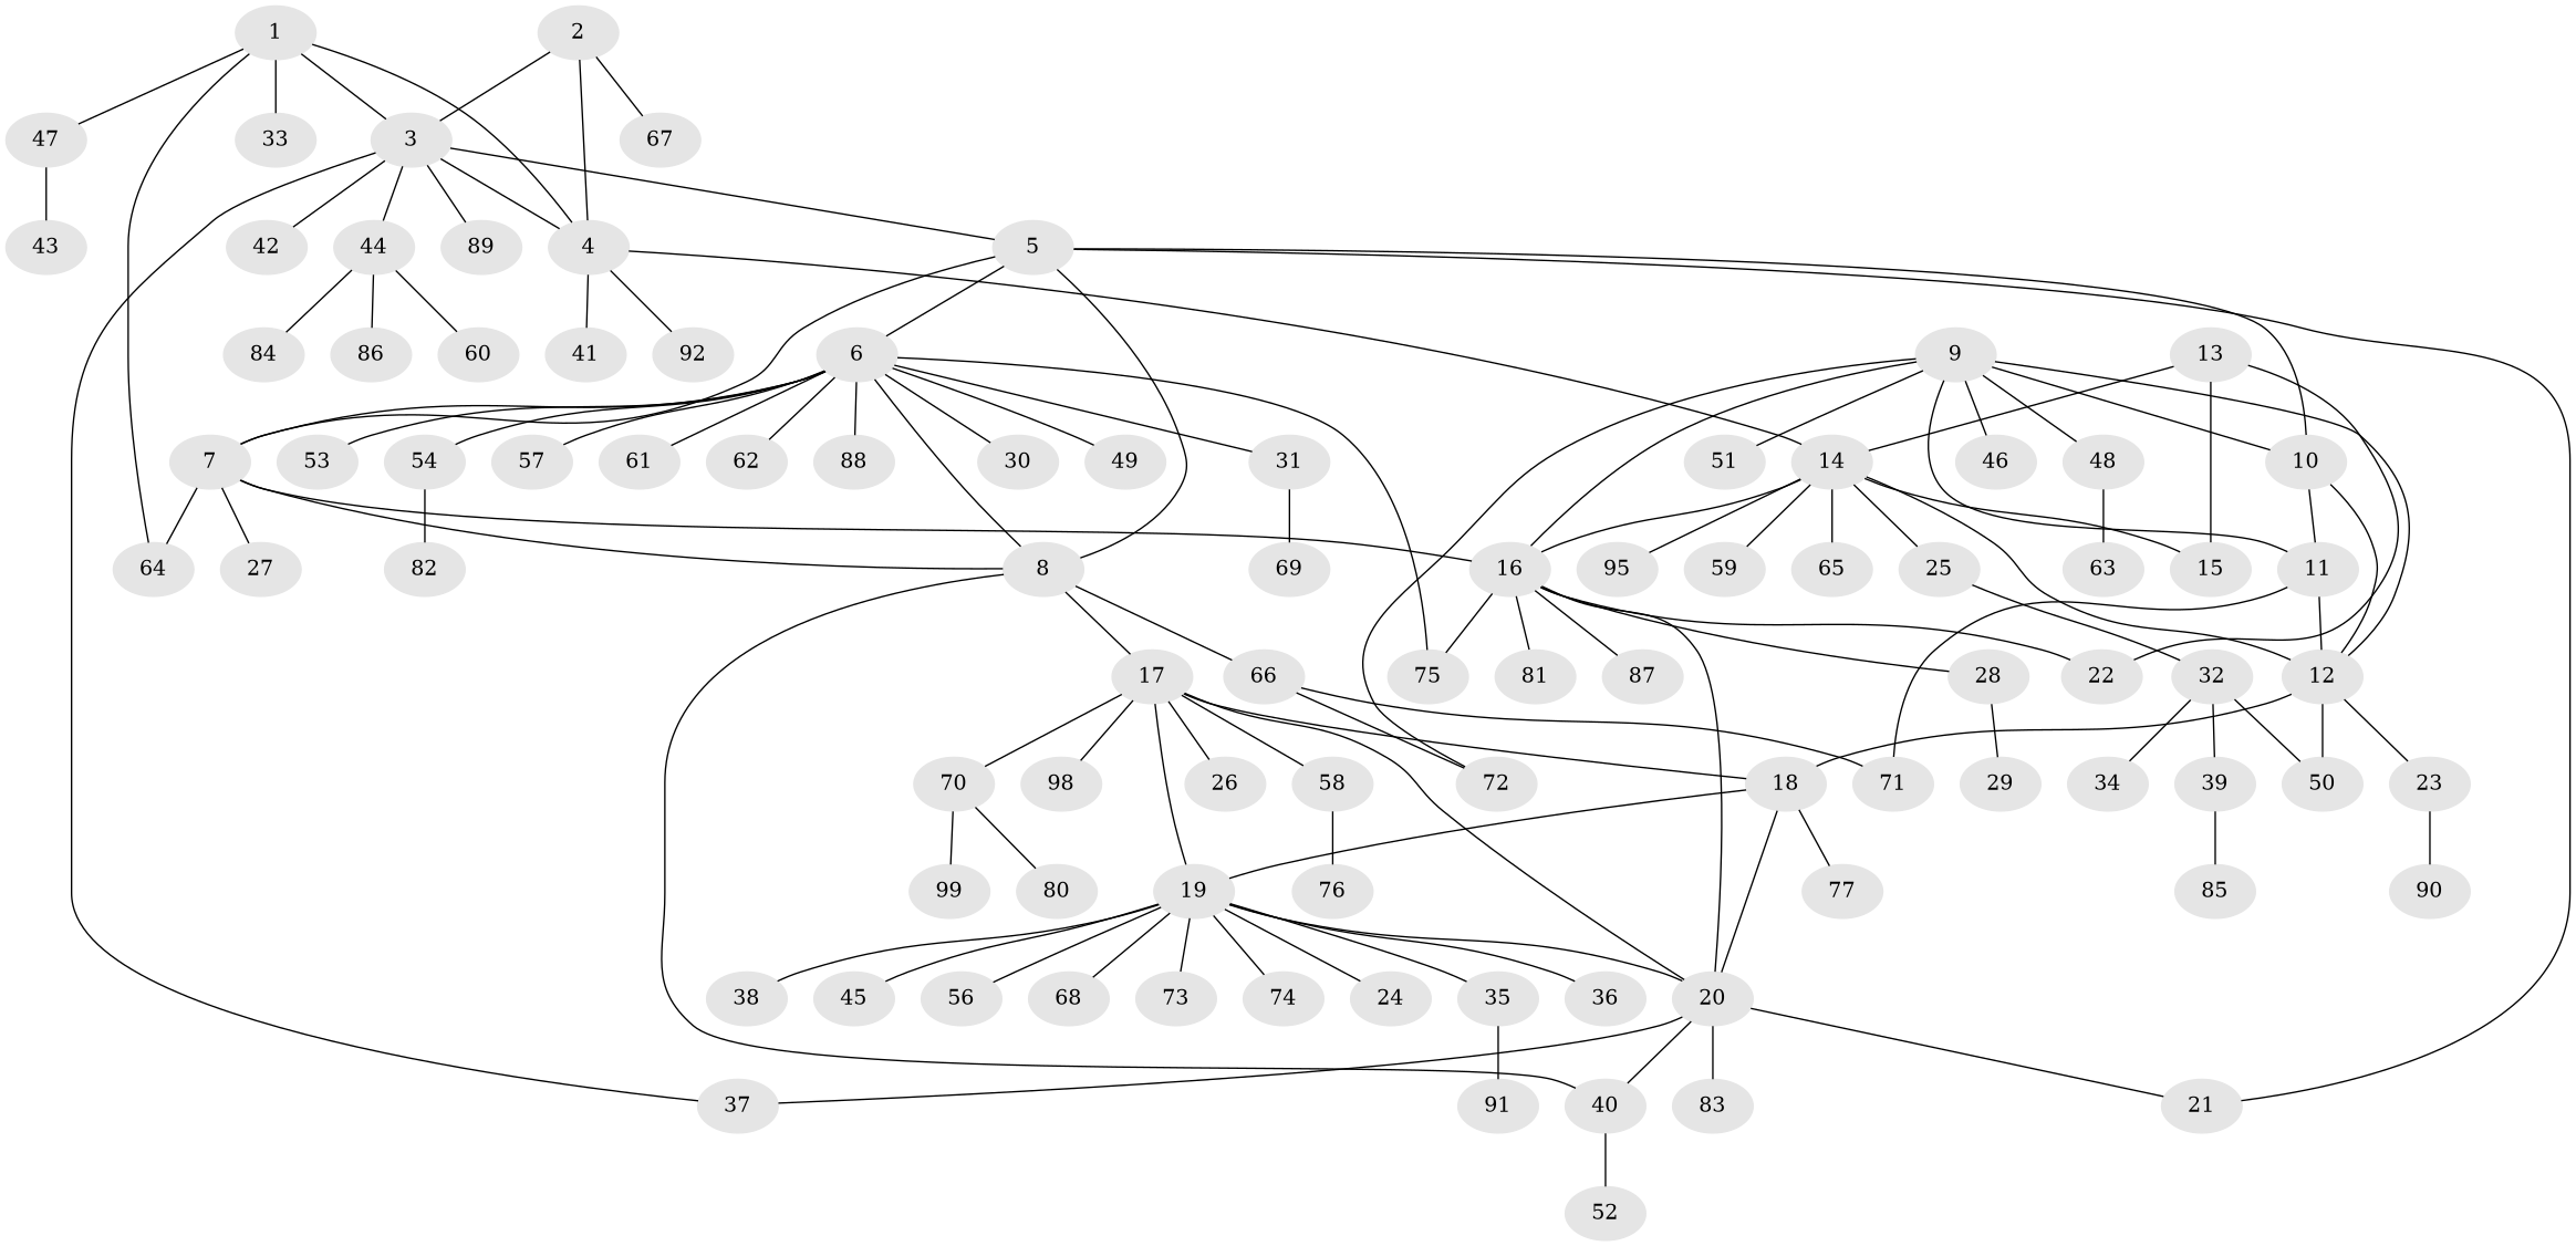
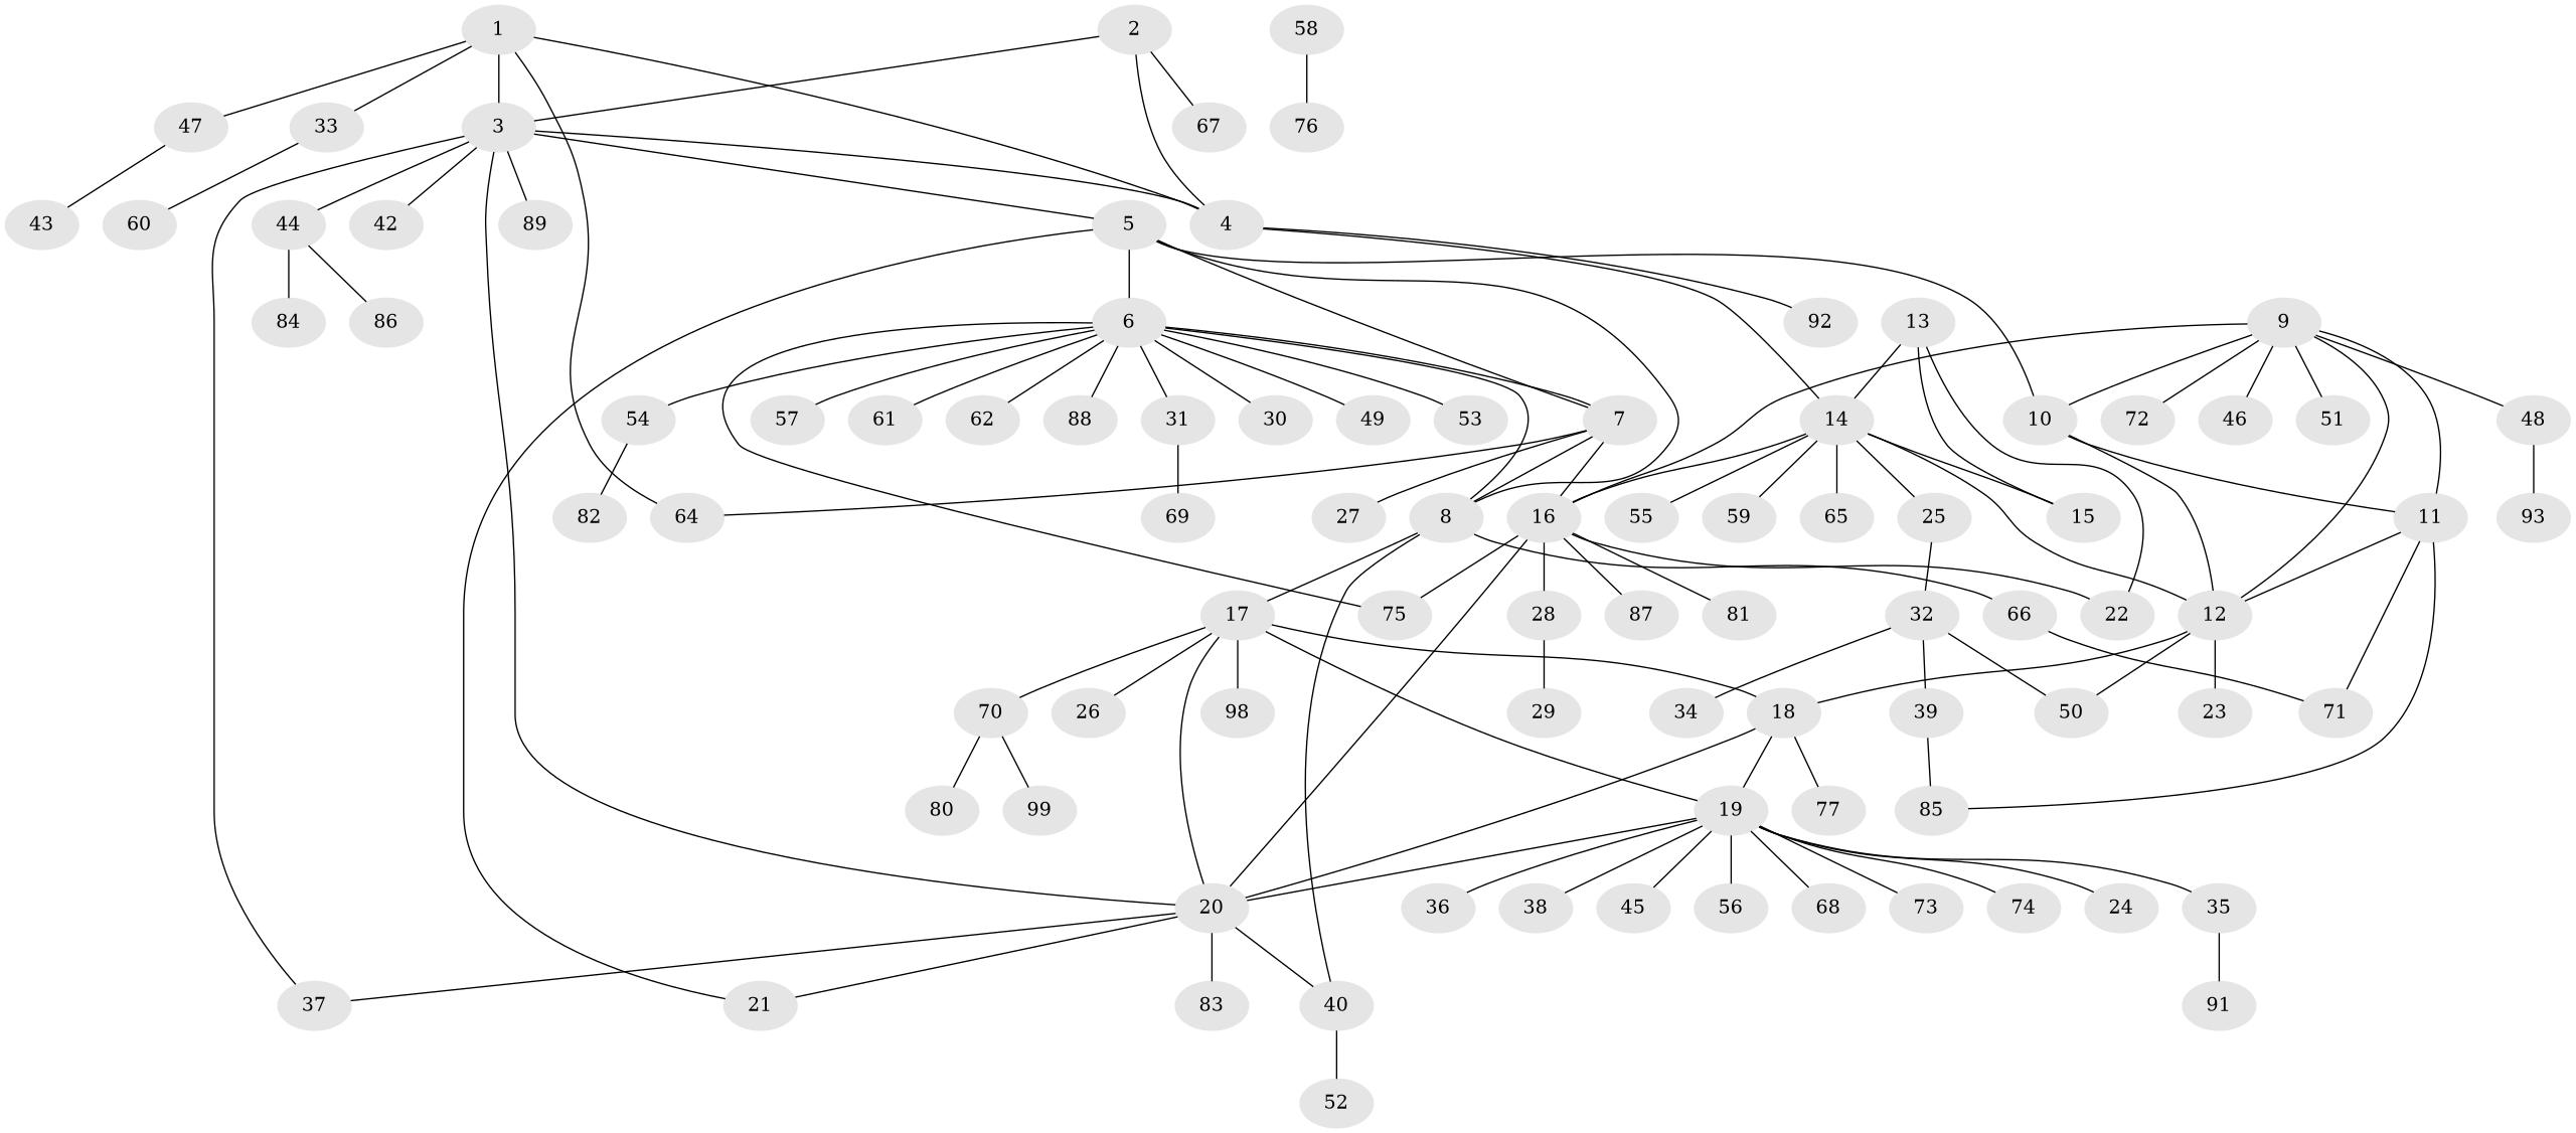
  graph {
    node [color=gray90 style=filled]
    1
    3
    4
    33
    47
    64
    2
    67
    5
    20
    37
    42
    44
    89
    14
-   41
    92
    43
    6
    7
    8
    10
    21
    40
    83
    60
    84
    86
    12
    18
    23
    50
    16
    15
    25
-   55 [label=95]
+   55
    59
    65
    30
    31
    49
    53
    54
    57
    61
    62
    75
    88
    27
    17
    66
    11
    69
    82
    22
    28
    81
    87
    19
    26
    58
    70
    n63 [label=98]
    52
    72
    71
    9
    46
    48
    51
    85
-   63
+   63 [label=93]
    77
-   90
    13
    32
    29
    24
    35
    36
    38
    45
    56
    68
    73
    74
    76
    n88 [label=99]
    80
    91
    34
    39
    1 -- 3
    1 -- 4
    1 -- 33
    1 -- 47
    1 -- 64
    3 -- 4
    3 -- 5
+   3 -- 20
    3 -- 37
    3 -- 42
    3 -- 44
    3 -- 89
    4 -- 14
-   4 -- 41
    4 -- 92
    47 -- 43
    2 -- 3
    2 -- 4
    2 -- 67
    5 -- 6
    5 -- 7
    5 -- 8
    5 -- 10
    5 -- 21
    20 -- 37
    20 -- 21
    20 -- 40
    20 -- 83
-   44 -- 60
+   33 -- 60
    44 -- 84
    44 -- 86
    14 -- 12
    14 -- 16
    14 -- 15
    14 -- 25
    14 -- 55
    14 -- 59
    14 -- 65
    6 -- 7
    6 -- 8
    6 -- 30
    6 -- 31
    6 -- 49
    6 -- 53
    6 -- 54
    6 -- 57
    6 -- 61
    6 -- 62
    6 -- 75
    6 -- 88
    7 -- 64
    7 -- 8
    7 -- 16
    7 -- 27
    8 -- 40
    8 -- 17
    8 -- 66
    10 -- 12
    10 -- 11
    40 -- 52
    12 -- 18
    12 -- 23
    12 -- 50
    18 -- 20
    18 -- 19
    18 -- 77
-   23 -- 90
    16 -- 20
    16 -- 75
    16 -- 22
    16 -- 28
    16 -- 81
    16 -- 87
    25 -- 32
    31 -- 69
    54 -- 82
    17 -- 20
    17 -- 18
    17 -- 19
    17 -- 26
-   17 -- 58
    17 -- 70
    17 -- n63
-   66 -- 72
    66 -- 71
    11 -- 12
    11 -- 71
+   11 -- 85
    28 -- 29
    19 -- 20
    19 -- 24
    19 -- 35
    19 -- 36
    19 -- 38
    19 -- 45
    19 -- 56
    19 -- 68
    19 -- 73
    19 -- 74
    58 -- 76
    70 -- n88
    70 -- 80
    9 -- 10
    9 -- 12
    9 -- 16
    9 -- 11
    9 -- 72
    9 -- 46
    9 -- 48
    9 -- 51
    48 -- 63
    13 -- 14
    13 -- 15
    13 -- 22
    32 -- 50
    32 -- 34
    32 -- 39
    35 -- 91
    39 -- 85
  }
